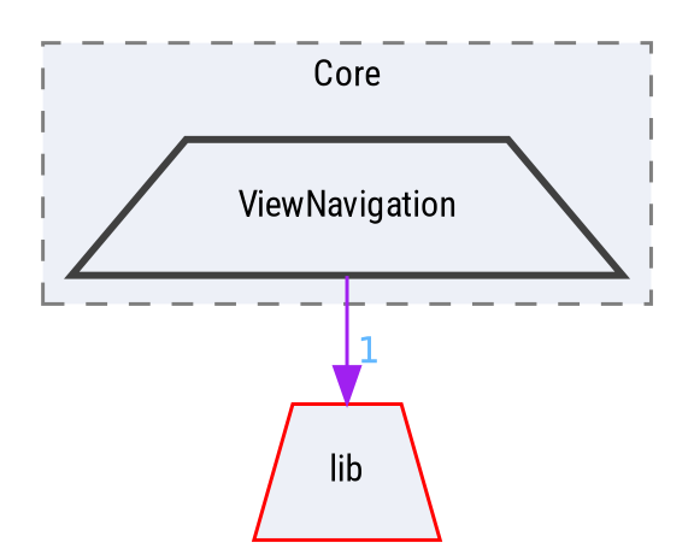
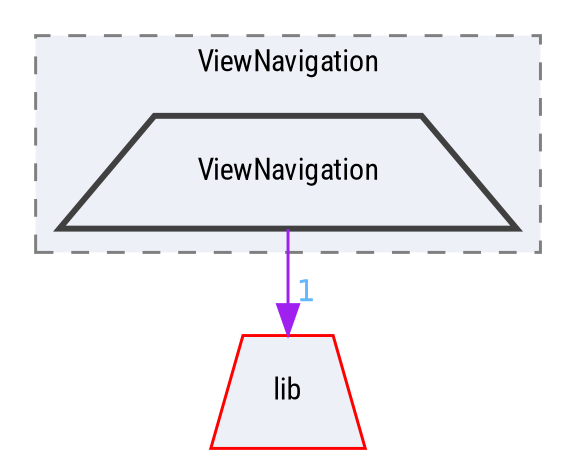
  digraph {
    compound=true
    fontname="Roboto Condensed"
    node [fillcolor="#edf0f7" fontname="Roboto Condensed" fontsize=10 shape=trapezium]
    n1 [color=grey25 height=0.2 label=ViewNavigation style="filled,bold" width=0.4]
    n2 [color=red height=0.2 label=lib style=filled width=0.4]
    subgraph cluster_1 {
      bgcolor="#edf0f7"
      fontsize=10
-     label=Core
+     label=ViewNavigation
      pencolor=grey50
      style="filled,dashed"
      n1
    }
    n1 -> n2 [color=purple fontcolor=steelblue1 fontname="Roboto Condensed" fontsize=10 headlabel=1 labeldistance=1.5 labelfontname=Helvetica labelfontsize=10 style=solid]
  }
